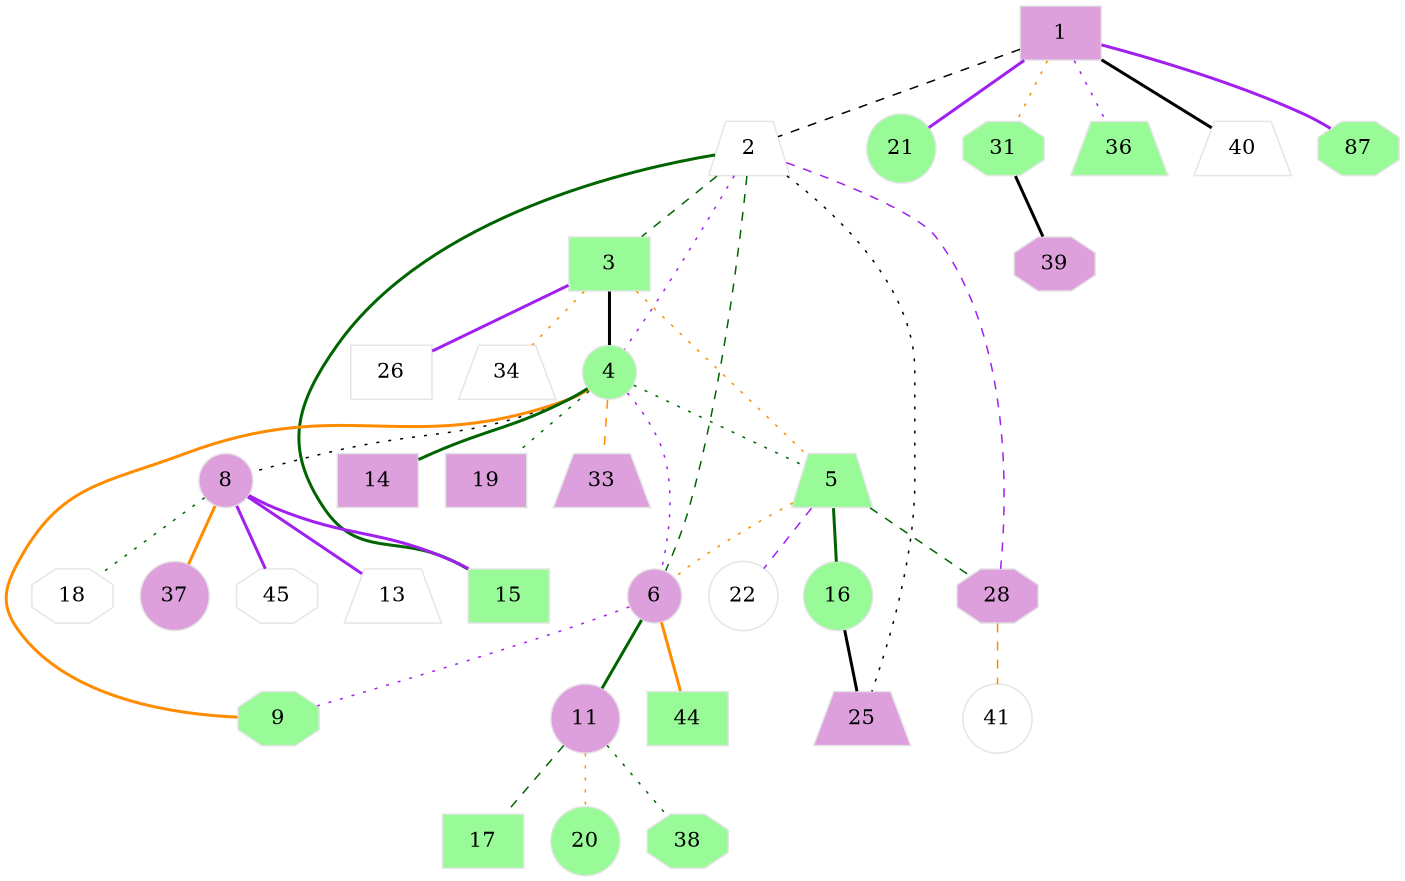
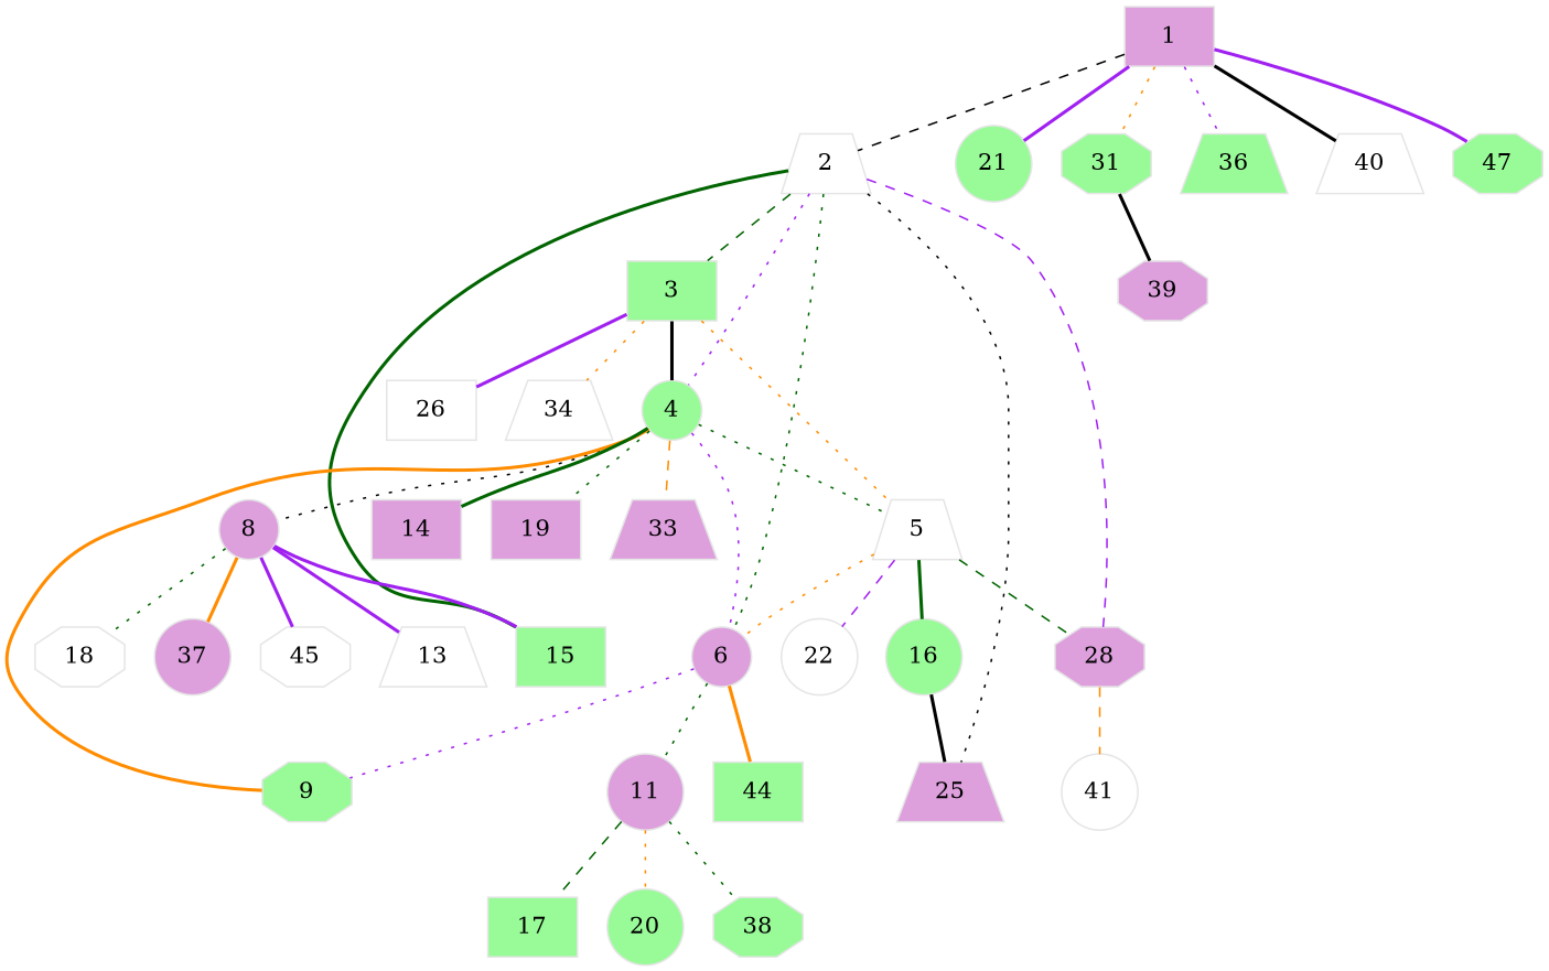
  graph {
    node [color=gray90 fillcolor=palegreen shape=circle style=filled]
    edge [color=purple style=bold]
    1 [fillcolor=plum shape=box super="+23"]
    2 [fillcolor=white shape=trapezium super="+43"]
    21
    31 [shape=octagon super="+32"]
    36 [shape=trapezium]
    40 [fillcolor=white shape=trapezium]
-   47 [shape=octagon label=87]
+   47 [shape=octagon]
    3 [shape=box super="+29"]
    4 [super="+7"]
    6 [fillcolor=plum super="+10"]
    15 [shape=box super="+27"]
    n12 [fillcolor=plum label=28 shape=octagon super="+35"]
    25 [fillcolor=plum shape=trapezium super="+46"]
    39 [fillcolor=plum shape=octagon]
-   5 [shape=trapezium super="+49"]
+   5 [fillcolor=white shape=trapezium super="+49"]
    26 [fillcolor=white shape=box]
    34 [fillcolor=white shape=trapezium]
    8 [fillcolor=plum super="+12"]
    9 [shape=octagon super="+42"]
    14 [fillcolor=plum shape=box]
    19 [fillcolor=plum shape=box]
    33 [fillcolor=plum shape=trapezium]
    11 [fillcolor=plum super="+28"]
    44 [shape=box]
    41 [fillcolor=white]
    16 [super="+30"]
    22 [fillcolor=white]
    13 [fillcolor=white shape=trapezium]
    18 [fillcolor=white shape=octagon]
    37 [fillcolor=plum]
    45 [fillcolor=white shape=octagon]
    17 [shape=box]
    20 [super="+48"]
    38 [shape=octagon]
    1 -- 2 [color=black style=dashed]
    1 -- 21
    1 -- 31 [color=darkorange style=dotted]
    1 -- 36 [style=dotted]
    1 -- 40 [color=black]
    1 -- 47
    2 -- 3 [color=darkgreen style=dashed]
    2 -- 4 [style=dotted]
-   2 -- 6 [color=darkgreen style=dashed weight=2]
+   2 -- 6 [color=darkgreen style=dotted weight=2]
    2 -- 15 [color=darkgreen]
    2 -- n12 [style=dashed]
    2 -- 25 [color=black style=dotted]
    31 -- 39 [color=black]
    3 -- 4 [color=black]
    3 -- 5 [color=darkorange style=dotted weight=2]
    3 -- 26
    3 -- 34 [color=darkorange style=dotted]
    4 -- 6 [style=dotted]
    4 -- 5 [color=darkgreen style=dotted]
    4 -- 8 [color=black style=dotted]
    4 -- 9 [color=darkorange]
    4 -- 14 [color=darkgreen]
    4 -- 19 [color=darkgreen style=dotted]
    4 -- 33 [color=darkorange style=dashed]
    6 -- 9 [style=dotted]
-   6 -- 11 [color=darkgreen]
+   6 -- 11 [color=darkgreen style=dotted]
    6 -- 44 [color=darkorange]
    n12 -- 41 [color=darkorange style=dashed]
    5 -- 6 [color=darkorange style=dotted]
    5 -- n12 [color=darkgreen style=dashed]
    5 -- 16 [color=darkgreen]
    5 -- 22 [style=dashed]
    8 -- 15
    8 -- 13
    8 -- 18 [color=darkgreen style=dotted]
    8 -- 37 [color=darkorange]
    8 -- 45
    11 -- 17 [color=darkgreen style=dashed]
    11 -- 20 [color=darkorange style=dotted]
    11 -- 38 [color=darkgreen style=dotted]
    16 -- 25 [color=black]
  }
